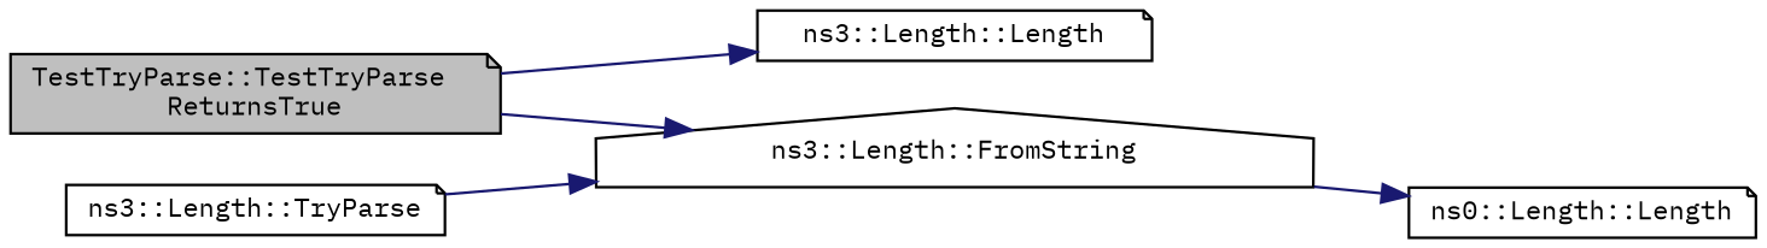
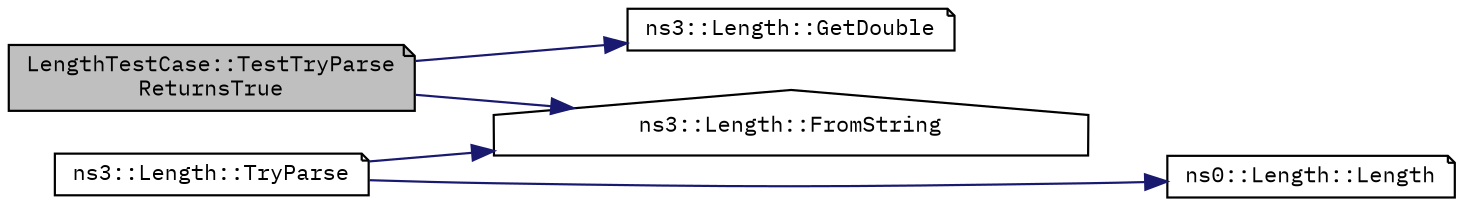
  digraph {
    fontname="IBM Plex Mono"
    rankdir=LR
    node [color=black fillcolor=white fontname="IBM Plex Mono" fontsize=10 shape=note style=filled]
    edge [color=midnightblue fontname="IBM Plex Mono" fontsize=10 labelfontname=Helvetica labelfontsize=10 style=solid]
-   n1 [fillcolor=grey75 fontcolor=black height=0.2 label="TestTryParse::TestTryParse\lReturnsTrue" width=0.4]
-   n2 [height=0.2 label="ns3::Length::Length" width=0.4]
+   n1 [fillcolor=grey75 fontcolor=black height=0.2 label="LengthTestCase::TestTryParse\lReturnsTrue" width=0.4]
+   n2 [height=0.2 label="ns3::Length::GetDouble" width=0.4]
    n3 [height=0.2 label="ns3::Length::FromString" shape=house width=0.4]
    n4 [height=0.2 label="ns3::Length::TryParse" width=0.4]
    n5 [height=0.2 label="ns0::Length::Length" width=0.4]
    n1 -> n2
    n1 -> n3
    n4 -> n3
-   n3 -> n5
+   n4 -> n5
  }
